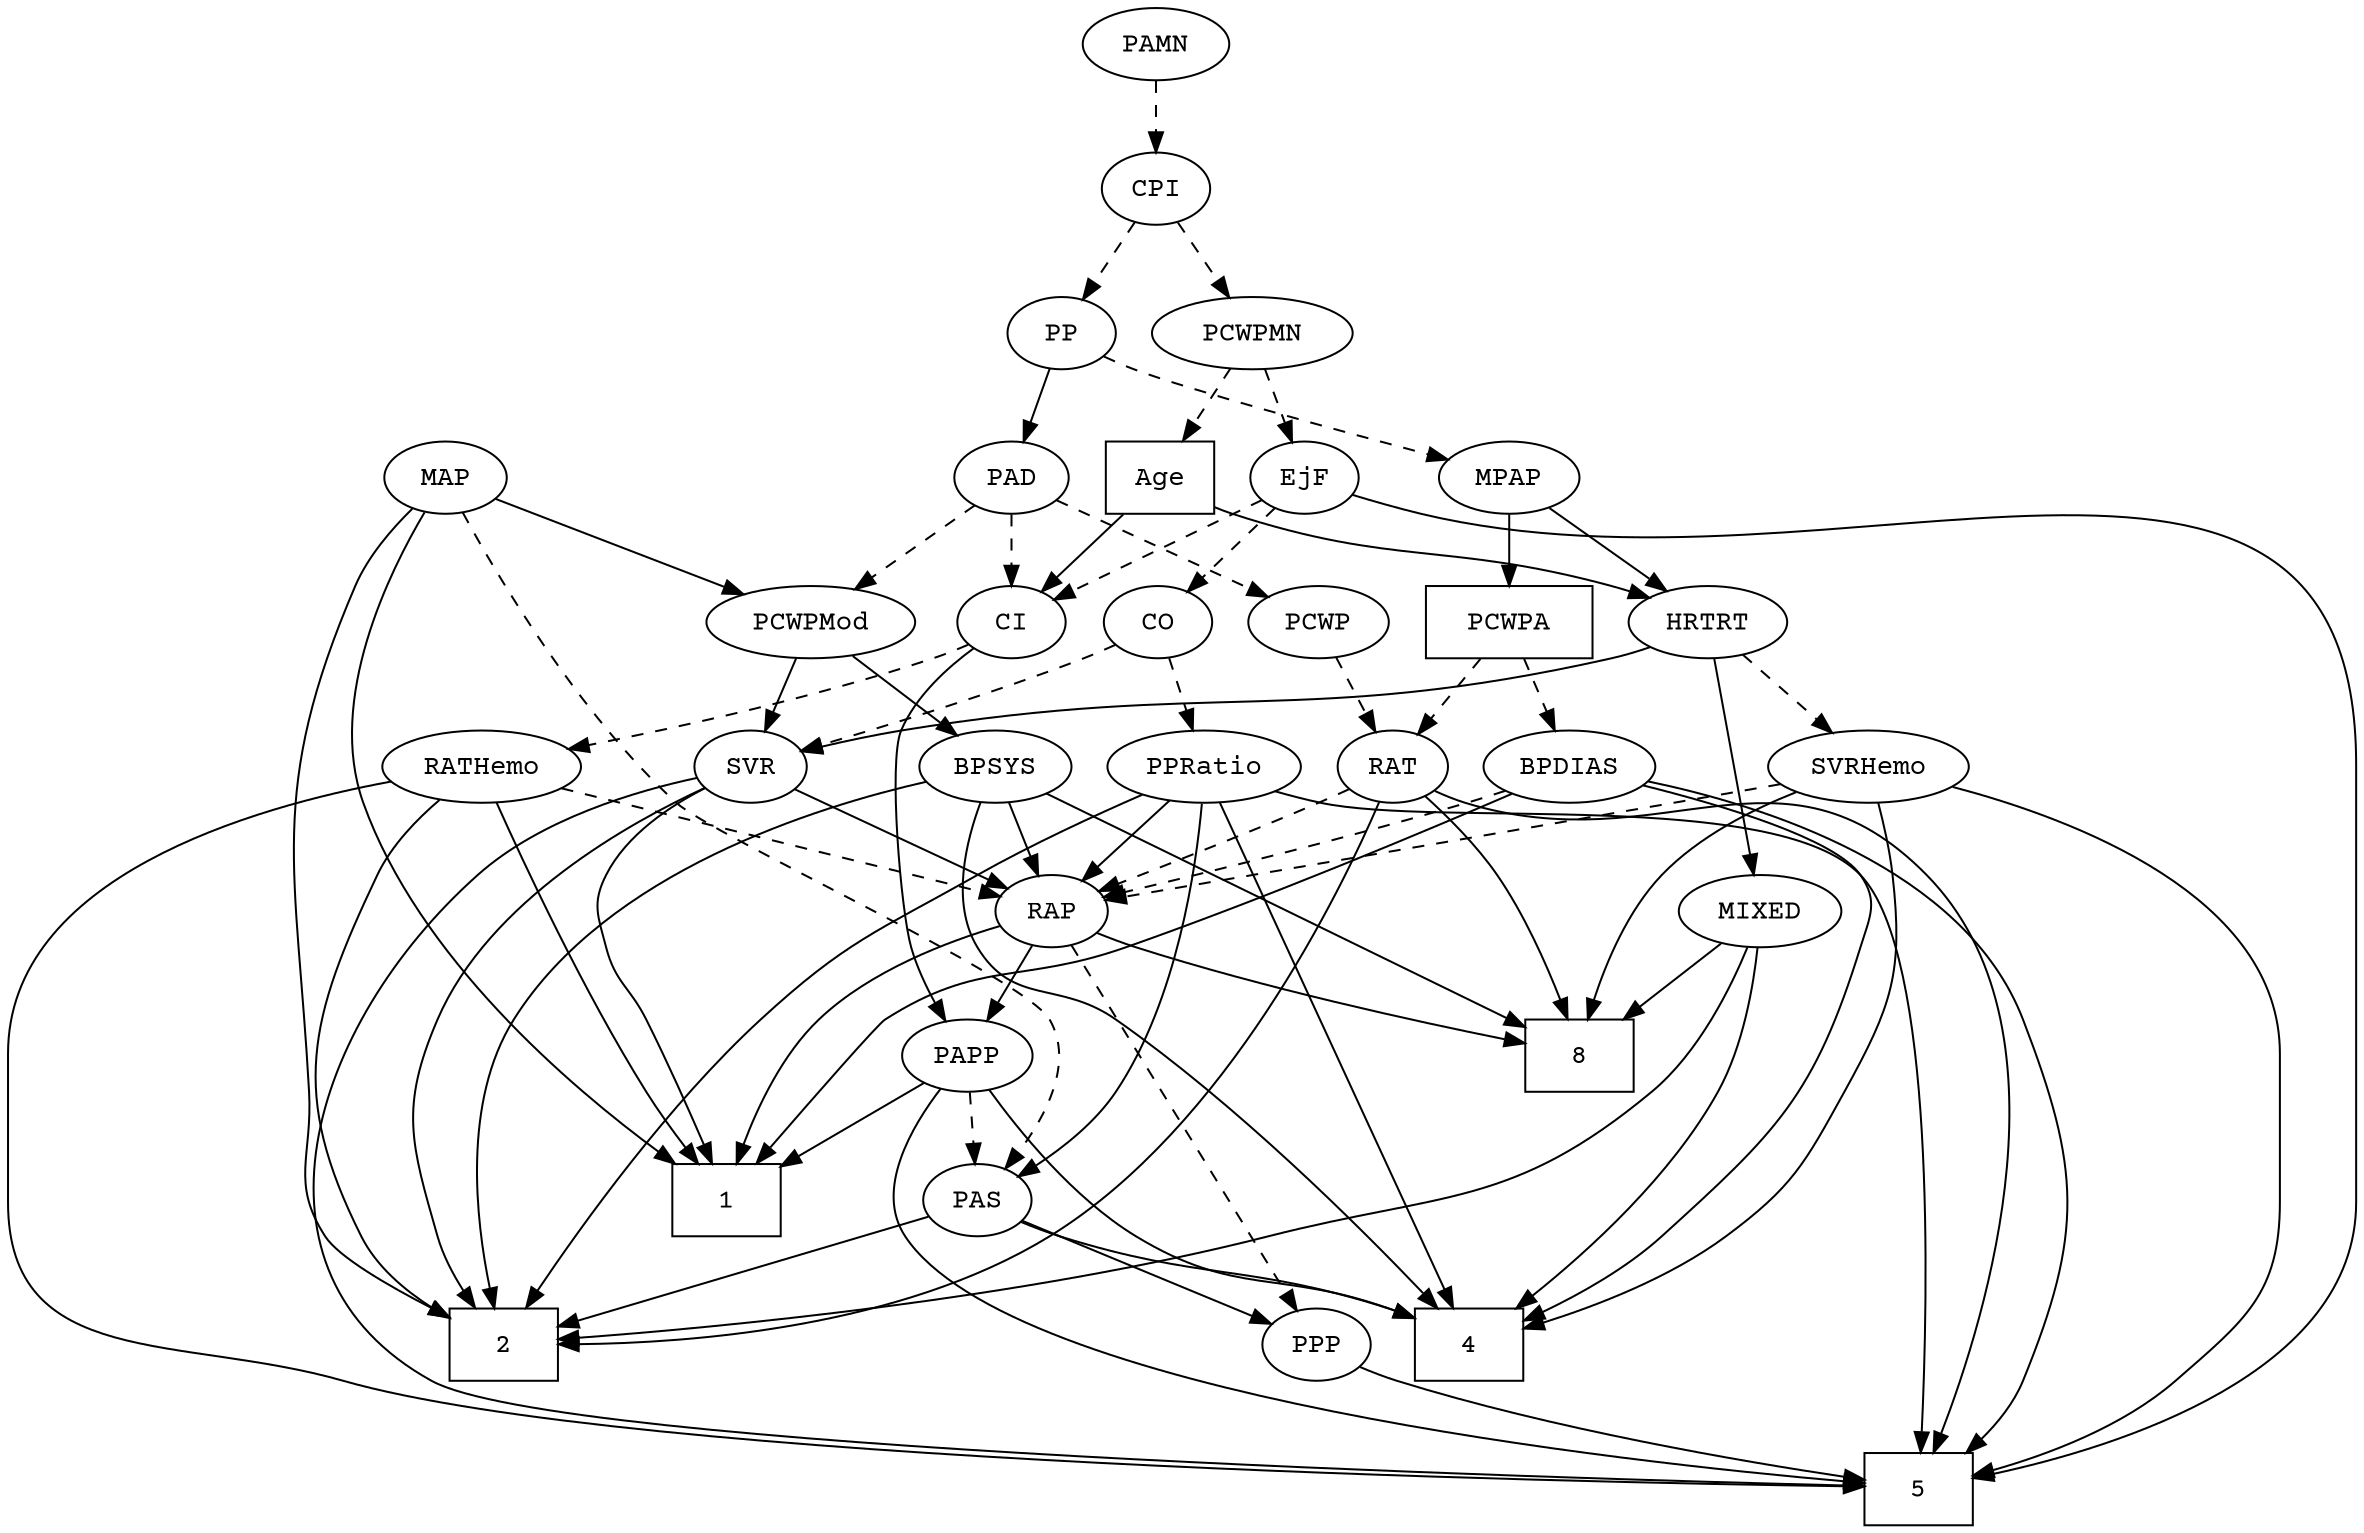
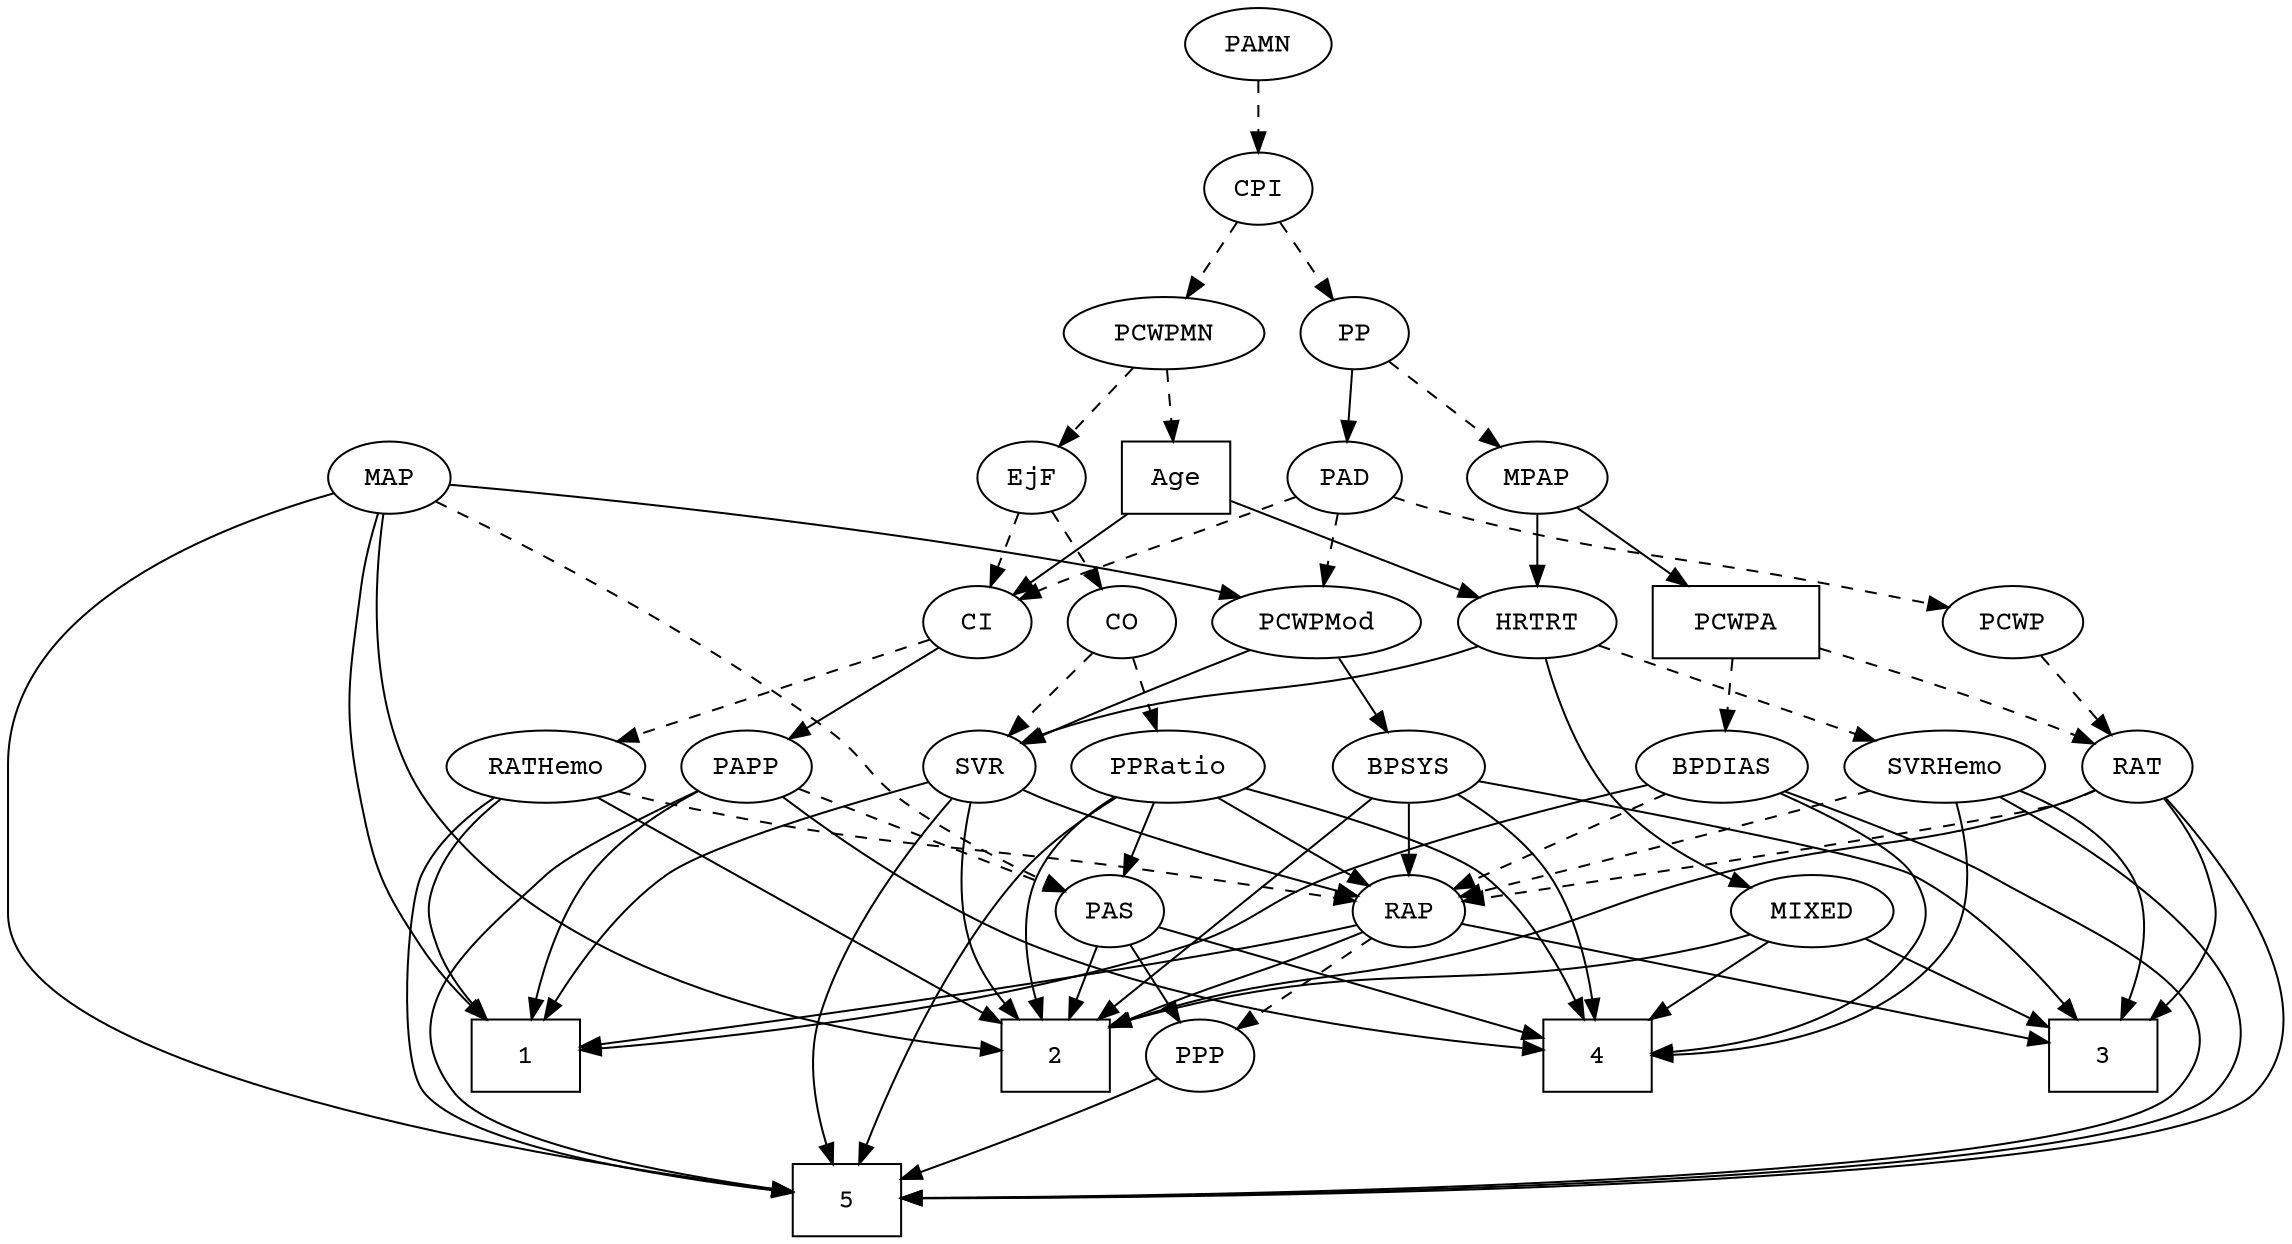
  strict digraph {
    fontname="Courier Prime"
    node [fontname="Courier Prime"]
    edge [fontname="Courier Prime" style=solid]
    1 [height=0.5 shape=box width=0.75]
    2 [height=0.5 shape=box width=0.75]
-   3 [height=0.5 shape=box width=0.75 label=8]
+   3 [height=0.5 shape=box width=0.75]
    4 [height=0.5 shape=box width=0.75]
    5 [height=0.5 shape=box width=0.75]
    Age [height=0.5 shape=box width=0.75]
    CI [height=0.5 width=0.75]
    HRTRT [height=0.5 width=1.1013]
    RATHemo [height=0.5 width=1.3721]
    PAPP [height=0.5 width=0.88464]
    MIXED [height=0.5 width=1.1193]
    SVR [height=0.5 width=0.77632]
    SVRHemo [height=0.5 width=1.3902]
    RAP [height=0.5 width=0.77632]
    PAS [height=0.5 width=0.75]
    EjF [height=0.5 width=0.75]
    CO [height=0.5 width=0.75]
    PPRatio [height=0.5 width=1.1013]
    PPP [height=0.5 width=0.75]
    MPAP [height=0.5 width=0.97491]
    PCWPA [height=0.5 shape=box width=1.1555]
    RAT [height=0.5 width=0.75827]
    BPDIAS [height=0.5 width=1.1735]
    BPSYS [height=0.5 width=1.0471]
    PAD [height=0.5 width=0.79437]
    PCWPMod [height=0.5 width=1.4443]
    PCWP [height=0.5 width=0.97491]
    MAP [height=0.5 width=0.84854]
    PAMN [height=0.5 width=1.011]
    CPI [height=0.5 width=0.75]
    PCWPMN [height=0.5 width=1.3902]
    PP [height=0.5 width=0.75]
    Age -> CI
    Age -> HRTRT
    CI -> RATHemo [style=dashed]
    CI -> PAPP
    HRTRT -> MIXED
    HRTRT -> SVR
    HRTRT -> SVRHemo [style=dashed]
    RATHemo -> 1
    RATHemo -> 2
    RATHemo -> 5
    RATHemo -> RAP [style=dashed]
    PAPP -> 1
    PAPP -> 4
    PAPP -> 5
    PAPP -> PAS [style=dashed]
    MIXED -> 2
    MIXED -> 3
    MIXED -> 4
    SVR -> 1
    SVR -> 2
    SVR -> 5
    SVR -> RAP
    SVRHemo -> 3
    SVRHemo -> 4
    SVRHemo -> 5
    SVRHemo -> RAP [style=dashed]
    RAP -> 1
-   RAP -> PAPP
+   RAP -> 2
    RAP -> 3
    RAP -> PPP [style=dashed]
    PAS -> 2
    PAS -> 4
    PAS -> PPP
    EjF -> CI [style=dashed]
    EjF -> CO [style=dashed]
    CO -> SVR [style=dashed]
    CO -> PPRatio [style=dashed]
    PPRatio -> 2
    PPRatio -> 4
    PPRatio -> 5
    PPRatio -> RAP
    PPRatio -> PAS
    PPP -> 5
    MPAP -> HRTRT
    MPAP -> PCWPA
    PCWPA -> RAT [style=dashed]
    PCWPA -> BPDIAS [style=dashed]
    RAT -> 2
    RAT -> 3
    RAT -> 5
    RAT -> RAP [style=dashed]
    BPDIAS -> 1
    BPDIAS -> 4
    BPDIAS -> 5
    BPDIAS -> RAP [style=dashed]
    BPSYS -> 2
    BPSYS -> 3
    BPSYS -> 4
    BPSYS -> RAP
    PAD -> CI [style=dashed]
    PAD -> PCWPMod [style=dashed]
    PAD -> PCWP [style=dashed]
    PCWPMod -> SVR
    PCWPMod -> BPSYS
    PCWP -> RAT [style=dashed]
    MAP -> 1
    MAP -> 2
-   EjF -> 5
+   MAP -> 5
    MAP -> PAS [style=dashed]
    MAP -> PCWPMod
    PAMN -> CPI [style=dashed]
    CPI -> PCWPMN [style=dashed]
    CPI -> PP [style=dashed]
    PCWPMN -> Age [style=dashed]
    PCWPMN -> EjF [style=dashed]
    PP -> MPAP [style=dashed]
    PP -> PAD
  }
